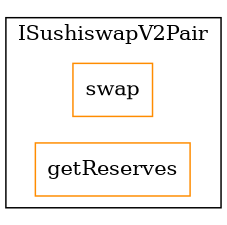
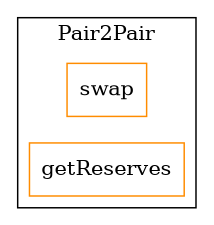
  strict digraph {
    rankdir=LR
    node [shape=box color=darkorange]
    n1 [label=swap]
    n2 [label=getReserves]
    subgraph cluster_1 {
      label="[Solidity]"
    }
    subgraph cluster_2 {
-     label=ISushiswapV2Pair
+     label=Pair2Pair
      n1
      n2
    }
  }
